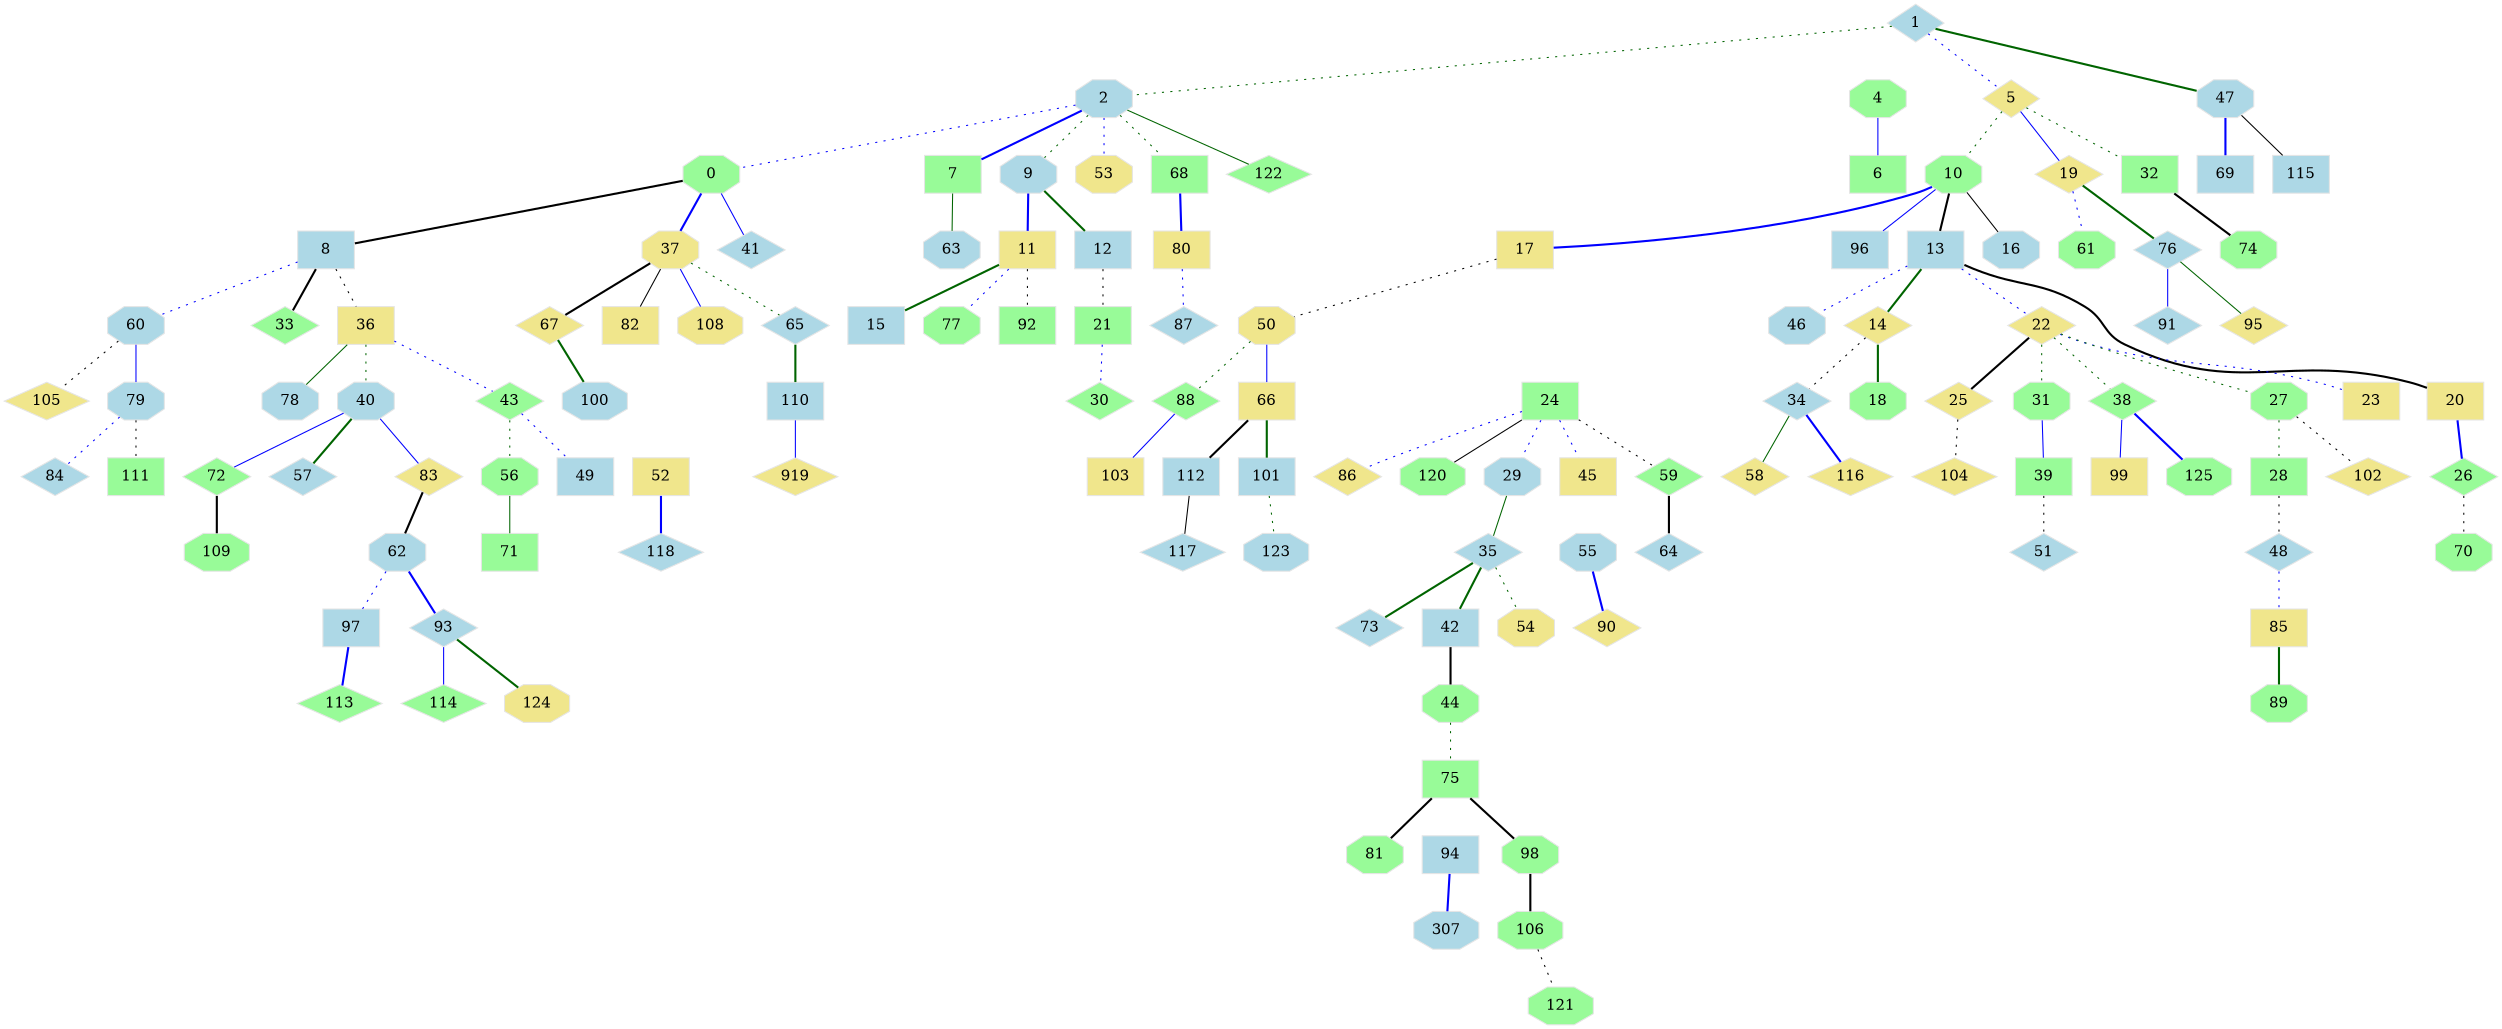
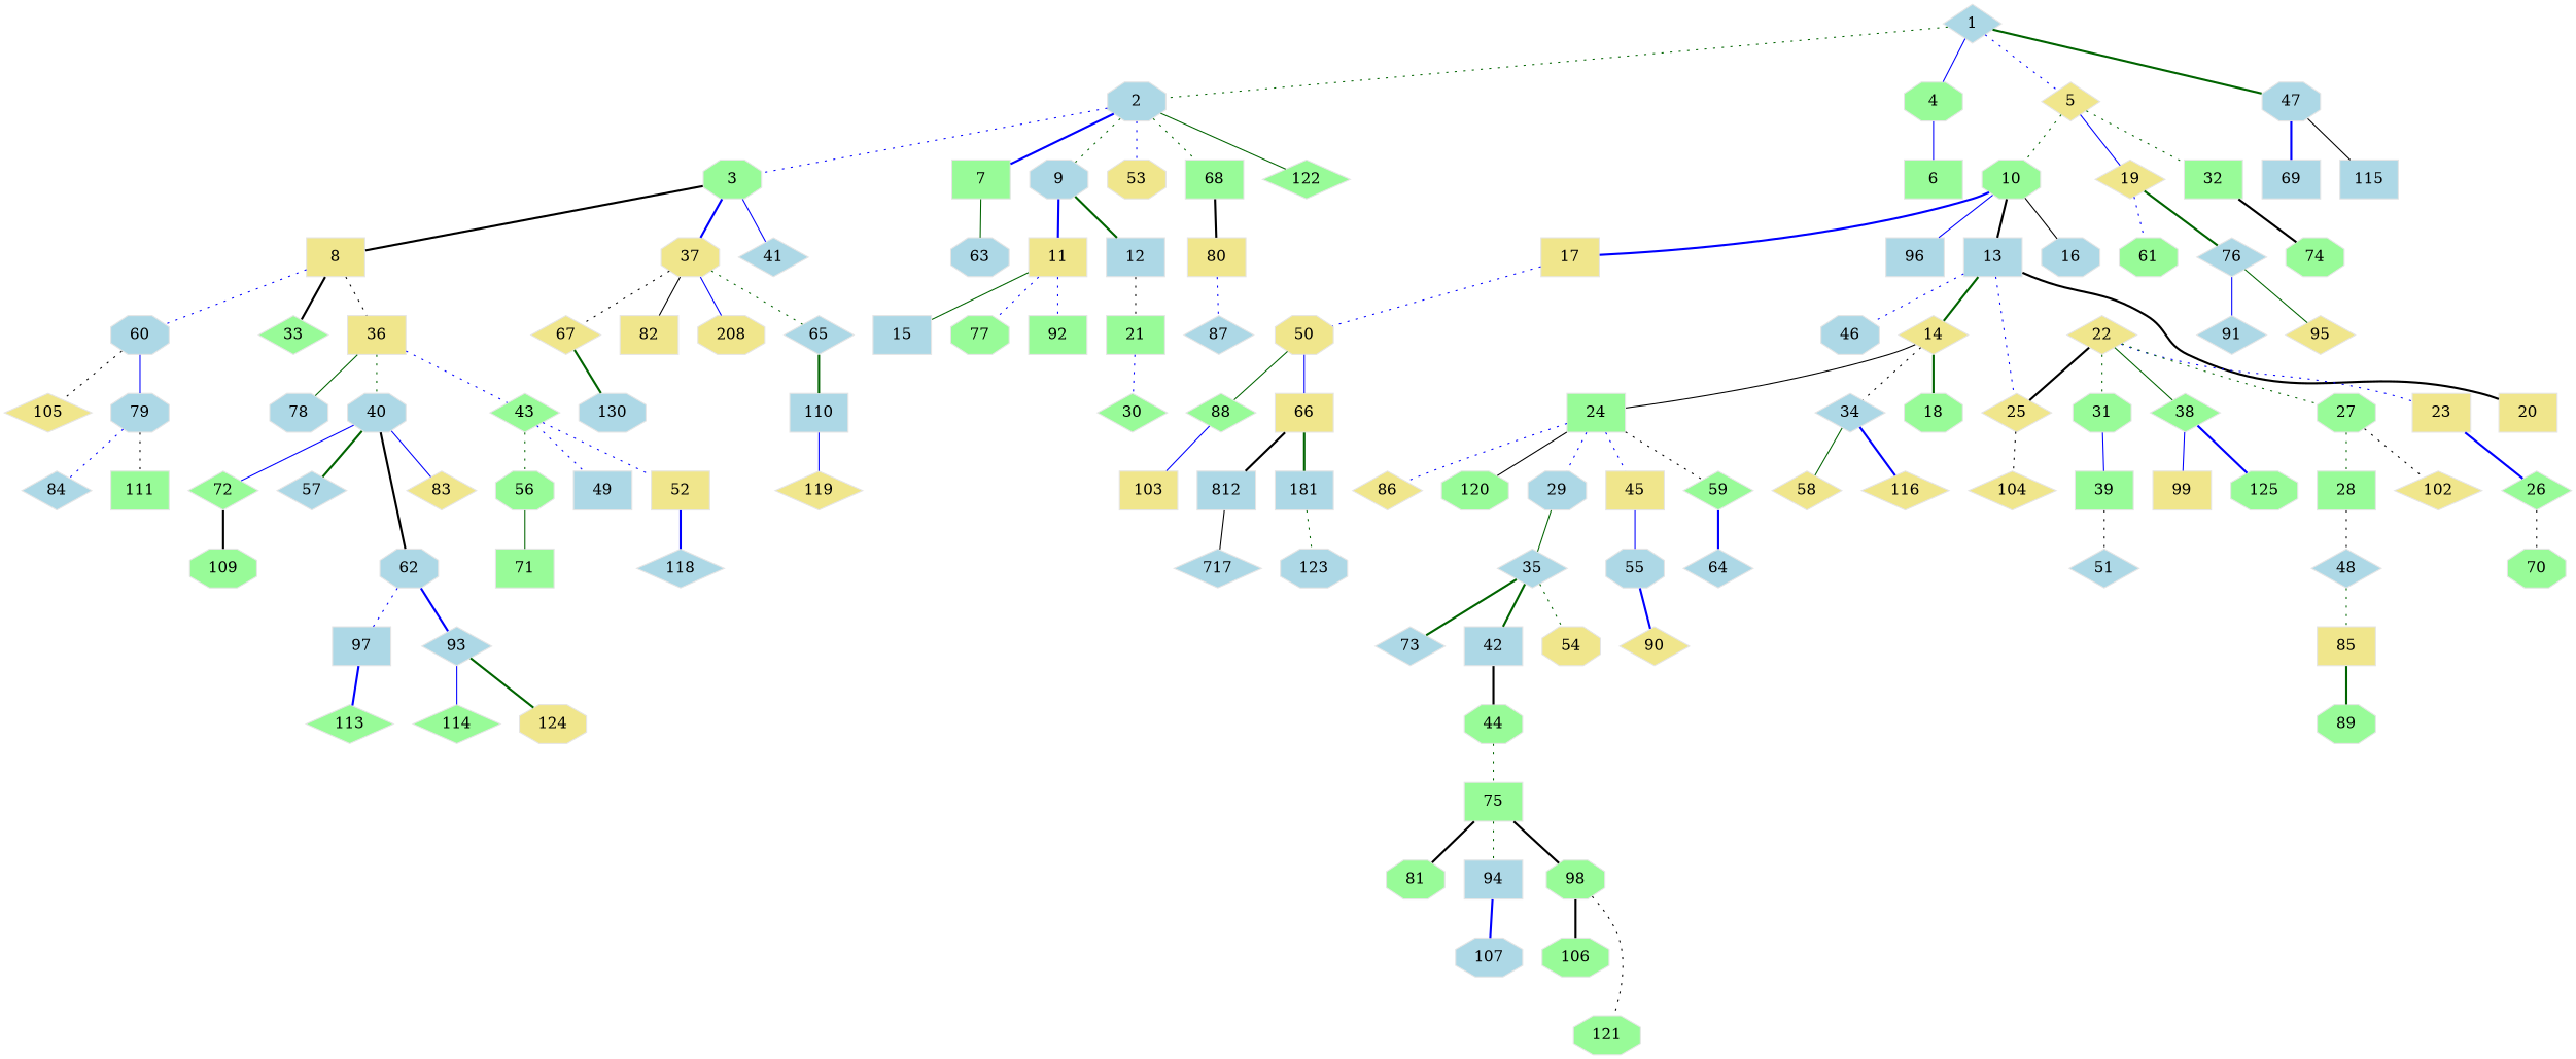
  graph {
    node [color=gray90 fillcolor=lightblue shape=diamond style=filled]
    edge [color=blue style=dotted]
    2 [shape=octagon]
    1
    4 [fillcolor=palegreen shape=octagon]
    5 [fillcolor=khaki]
    47 [shape=octagon]
-   3 [fillcolor=palegreen shape=octagon label=0]
+   3 [fillcolor=palegreen shape=octagon]
    7 [fillcolor=palegreen shape=box]
    9 [shape=octagon]
    53 [fillcolor=khaki shape=octagon]
    68 [fillcolor=palegreen shape=box]
    122 [fillcolor=palegreen]
    6 [fillcolor=palegreen shape=box]
    10 [fillcolor=palegreen shape=octagon]
    19 [fillcolor=khaki]
    32 [fillcolor=palegreen shape=box]
    69 [shape=box]
    115 [shape=box]
-   8 [shape=box]
+   8 [fillcolor=khaki shape=box]
    37 [fillcolor=khaki shape=octagon]
    41
    63 [shape=octagon]
    11 [fillcolor=khaki shape=box]
    12 [shape=box]
    80 [fillcolor=khaki shape=box]
    33 [fillcolor=palegreen]
    36 [fillcolor=khaki shape=box]
    60 [shape=octagon]
    65
    67 [fillcolor=khaki]
    82 [fillcolor=khaki shape=box]
-   108 [fillcolor=khaki shape=octagon]
+   108 [fillcolor=khaki shape=octagon label=208]
    13 [shape=box]
    16 [shape=octagon]
    17 [fillcolor=khaki shape=box]
    96 [shape=box]
    61 [fillcolor=palegreen shape=octagon]
    76
    74 [fillcolor=palegreen shape=octagon]
    40 [shape=octagon]
    43 [fillcolor=palegreen]
    78 [shape=octagon]
    79 [shape=octagon]
    105 [fillcolor=khaki]
    15 [shape=box]
    77 [fillcolor=palegreen shape=octagon]
    92 [fillcolor=palegreen shape=box]
    21 [fillcolor=palegreen shape=box]
    14 [fillcolor=khaki]
    20 [fillcolor=khaki shape=box]
    22 [fillcolor=khaki]
    46 [shape=octagon]
    50 [fillcolor=khaki shape=octagon]
    30 [fillcolor=palegreen]
    18 [fillcolor=palegreen shape=octagon]
    24 [fillcolor=palegreen shape=box]
    34
    26 [fillcolor=palegreen]
    23 [fillcolor=khaki shape=box]
    25 [fillcolor=khaki]
    27 [fillcolor=palegreen shape=octagon]
    31 [fillcolor=palegreen shape=octagon]
    38 [fillcolor=palegreen]
    29 [shape=octagon]
    45 [fillcolor=khaki shape=box]
    59 [fillcolor=palegreen]
    86 [fillcolor=khaki]
    120 [fillcolor=palegreen shape=octagon]
    58 [fillcolor=khaki]
    116 [fillcolor=khaki]
    66 [fillcolor=khaki shape=box]
    88 [fillcolor=palegreen]
    91
    95 [fillcolor=khaki]
    70 [fillcolor=palegreen shape=octagon]
    104 [fillcolor=khaki]
    28 [fillcolor=palegreen shape=box]
    102 [fillcolor=khaki]
    39 [fillcolor=palegreen shape=box]
    99 [fillcolor=khaki shape=box]
    125 [fillcolor=palegreen shape=octagon]
    35
    55 [shape=octagon]
    64
    48
    85 [fillcolor=khaki shape=box]
    42 [shape=box]
    54 [fillcolor=khaki shape=octagon]
    73
    51
    44 [fillcolor=palegreen shape=octagon]
    57
    62 [shape=octagon]
    72 [fillcolor=palegreen]
    83 [fillcolor=khaki]
    49 [shape=box]
    52 [fillcolor=khaki shape=box]
    56 [fillcolor=palegreen shape=octagon]
    110 [shape=box]
-   100 [shape=octagon]
+   100 [shape=octagon label=130]
    93
    97 [shape=box]
    109 [fillcolor=palegreen shape=octagon]
    75 [fillcolor=palegreen shape=box]
    118
    71 [fillcolor=palegreen shape=box]
    81 [fillcolor=palegreen shape=octagon]
    94 [shape=box]
    98 [fillcolor=palegreen shape=octagon]
    90 [fillcolor=khaki]
    89 [fillcolor=palegreen shape=octagon]
-   101 [shape=box]
-   112 [shape=box]
+   101 [shape=box label=181]
+   112 [shape=box label=812]
    103 [fillcolor=khaki shape=box]
    84
    111 [fillcolor=palegreen shape=box]
    114 [fillcolor=palegreen]
    124 [fillcolor=khaki shape=octagon]
    113 [fillcolor=palegreen]
-   119 [fillcolor=khaki label=919]
+   119 [fillcolor=khaki]
    123 [shape=octagon]
-   117
+   117 [label=717]
    87
-   107 [shape=octagon label=307]
+   107 [shape=octagon]
    106 [fillcolor=palegreen shape=octagon]
    121 [fillcolor=palegreen shape=octagon]
    2 -- 3
    2 -- 7 [style=bold]
    2 -- 9 [color=darkgreen]
    2 -- 53
    2 -- 68 [color=darkgreen]
    2 -- 122 [color=darkgreen style=solid]
    1 -- 2 [color=darkgreen]
+   1 -- 4 [style=solid]
    1 -- 5
    1 -- 47 [color=darkgreen style=bold]
    4 -- 6 [style=solid]
    5 -- 10 [color=darkgreen]
    5 -- 19 [style=solid]
    5 -- 32 [color=darkgreen]
    47 -- 69 [style=bold]
    47 -- 115 [color=black style=solid]
    3 -- 8 [color=black style=bold]
    3 -- 37 [style=bold]
    3 -- 41 [style=solid]
    7 -- 63 [color=darkgreen style=solid]
    9 -- 11 [style=bold]
    9 -- 12 [color=darkgreen style=bold]
-   68 -- 80 [style=bold]
+   68 -- 80 [color=black style=bold]
    10 -- 13 [color=black style=bold]
    10 -- 16 [color=black style=solid]
    10 -- 17 [style=bold]
    10 -- 96 [style=solid]
    19 -- 61
    19 -- 76 [color=darkgreen style=bold]
    32 -- 74 [color=black style=bold]
    8 -- 33 [color=black style=bold]
    8 -- 36 [color=black]
    8 -- 60
    37 -- 65 [color=darkgreen]
-   37 -- 67 [color=black style=bold]
+   37 -- 67 [color=black]
    37 -- 82 [color=black style=solid]
    37 -- 108 [style=solid]
-   11 -- 15 [color=darkgreen style=bold]
+   11 -- 15 [color=darkgreen style=solid]
    11 -- 77
-   11 -- 92 [color=black]
+   11 -- 92
    12 -- 21 [color=black]
    80 -- 87
    36 -- 40 [color=darkgreen]
    36 -- 43
    36 -- 78 [color=darkgreen style=solid]
    60 -- 79 [style=solid]
    60 -- 105 [color=black]
    65 -- 110 [color=darkgreen style=bold]
    67 -- 100 [color=darkgreen style=bold]
    13 -- 14 [color=darkgreen style=bold]
    13 -- 20 [color=black style=bold]
-   13 -- 22
+   13 -- 25
    13 -- 46
-   17 -- 50 [color=black]
+   17 -- 50
    76 -- 91 [style=solid]
    76 -- 95 [color=darkgreen style=solid]
    40 -- 57 [color=darkgreen style=bold]
-   83 -- 62 [color=black style=bold]
+   40 -- 62 [color=black style=bold]
    40 -- 72 [style=solid]
    40 -- 83 [style=solid]
    43 -- 49
+   43 -- 52
    43 -- 56 [color=darkgreen]
    79 -- 84
    79 -- 111 [color=black]
    21 -- 30
    14 -- 18 [color=darkgreen style=bold]
+   14 -- 24 [color=black style=solid]
    14 -- 34 [color=black]
-   20 -- 26 [style=bold]
+   23 -- 26 [style=bold]
    22 -- 23
    22 -- 25 [color=black style=bold]
    22 -- 27 [color=darkgreen]
    22 -- 31 [color=darkgreen]
-   22 -- 38 [color=darkgreen]
+   22 -- 38 [color=darkgreen style=solid]
    50 -- 66 [style=solid]
-   50 -- 88 [color=darkgreen]
+   50 -- 88 [color=darkgreen style=solid]
    24 -- 29
    24 -- 45
    24 -- 59 [color=black]
    24 -- 86
    24 -- 120 [color=black style=solid]
    34 -- 58 [color=darkgreen style=solid]
    34 -- 116 [style=bold]
    26 -- 70 [color=black]
    25 -- 104 [color=black]
    27 -- 28 [color=darkgreen]
    27 -- 102 [color=black]
    31 -- 39 [style=solid]
    38 -- 99 [style=solid]
    38 -- 125 [style=bold]
    29 -- 35 [color=darkgreen style=solid]
-   59 -- 64 [color=black style=bold]
+   45 -- 55 [style=solid]
+   59 -- 64 [style=bold]
    66 -- 101 [color=darkgreen style=bold]
    66 -- 112 [color=black style=bold]
    88 -- 103 [style=solid]
    28 -- 48 [color=black]
    39 -- 51 [color=black]
    35 -- 42 [color=darkgreen style=bold]
    35 -- 54 [color=darkgreen]
    35 -- 73 [color=darkgreen style=bold]
    55 -- 90 [style=bold]
-   48 -- 85
+   48 -- 85 [color=darkgreen]
    85 -- 89 [color=darkgreen style=bold]
    42 -- 44 [color=black style=bold]
    44 -- 75 [color=darkgreen]
    62 -- 93 [style=bold]
    62 -- 97
    72 -- 109 [color=black style=bold]
    52 -- 118 [style=bold]
    56 -- 71 [color=darkgreen style=solid]
    110 -- 119 [style=solid]
    93 -- 114 [style=solid]
    93 -- 124 [color=darkgreen style=bold]
    97 -- 113 [style=bold]
    75 -- 81 [color=black style=bold]
+   75 -- 94 [color=darkgreen]
    75 -- 98 [color=black style=bold]
    94 -- 107 [style=bold]
    98 -- 106 [color=black style=bold]
-   106 -- 121 [color=black]
+   98 -- 121 [color=black]
    101 -- 123 [color=darkgreen]
    112 -- 117 [color=black style=solid]
  }
